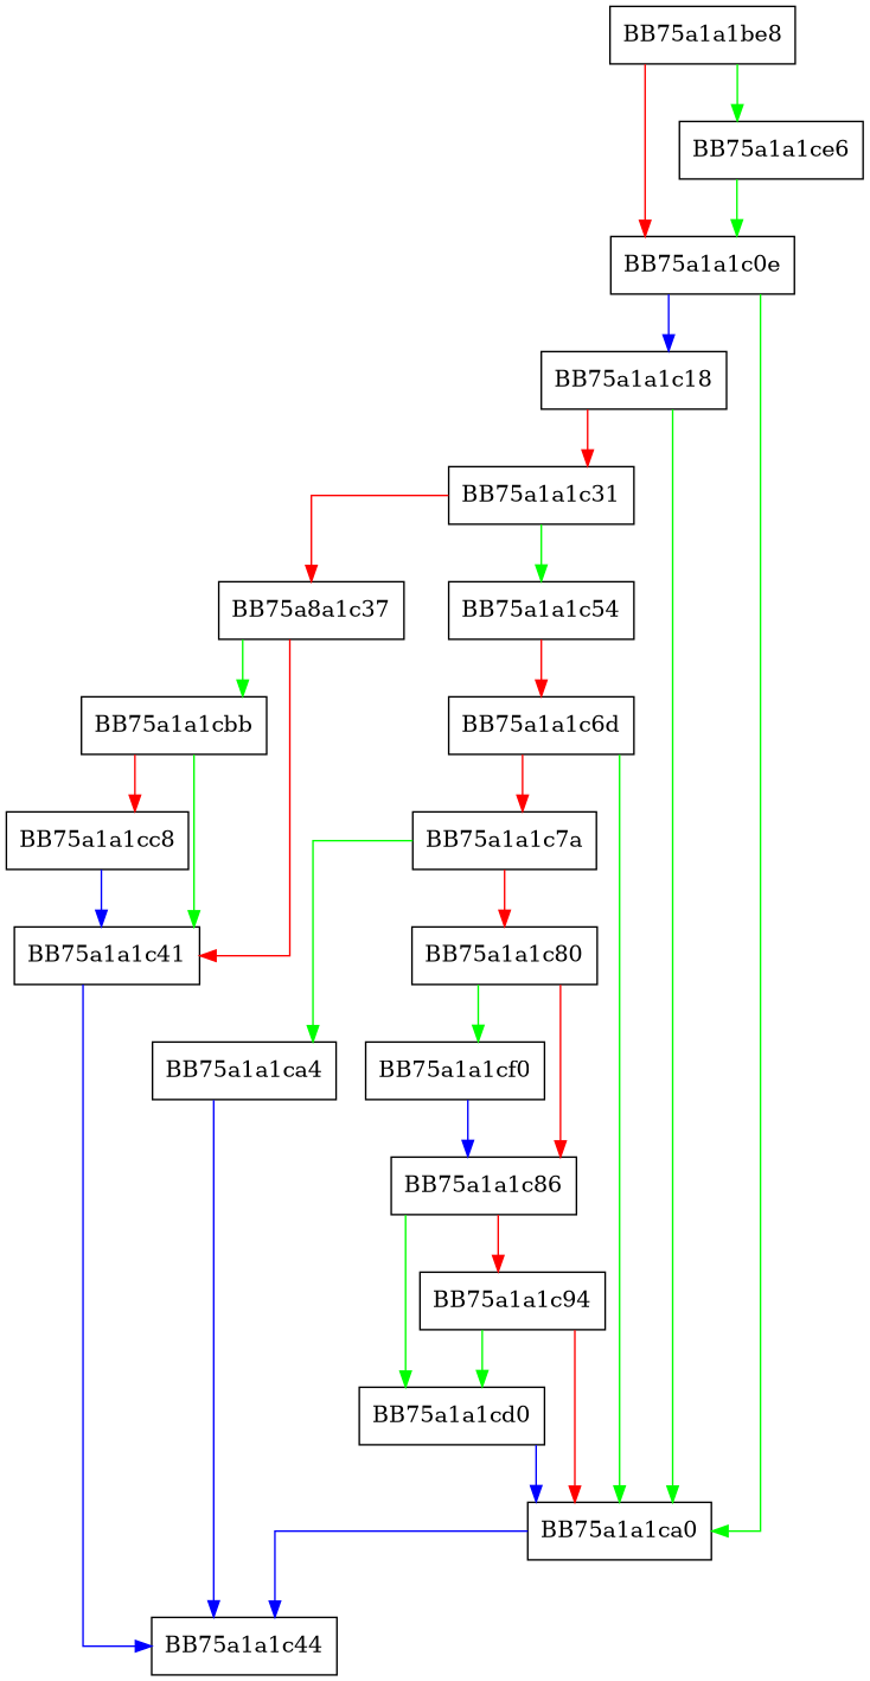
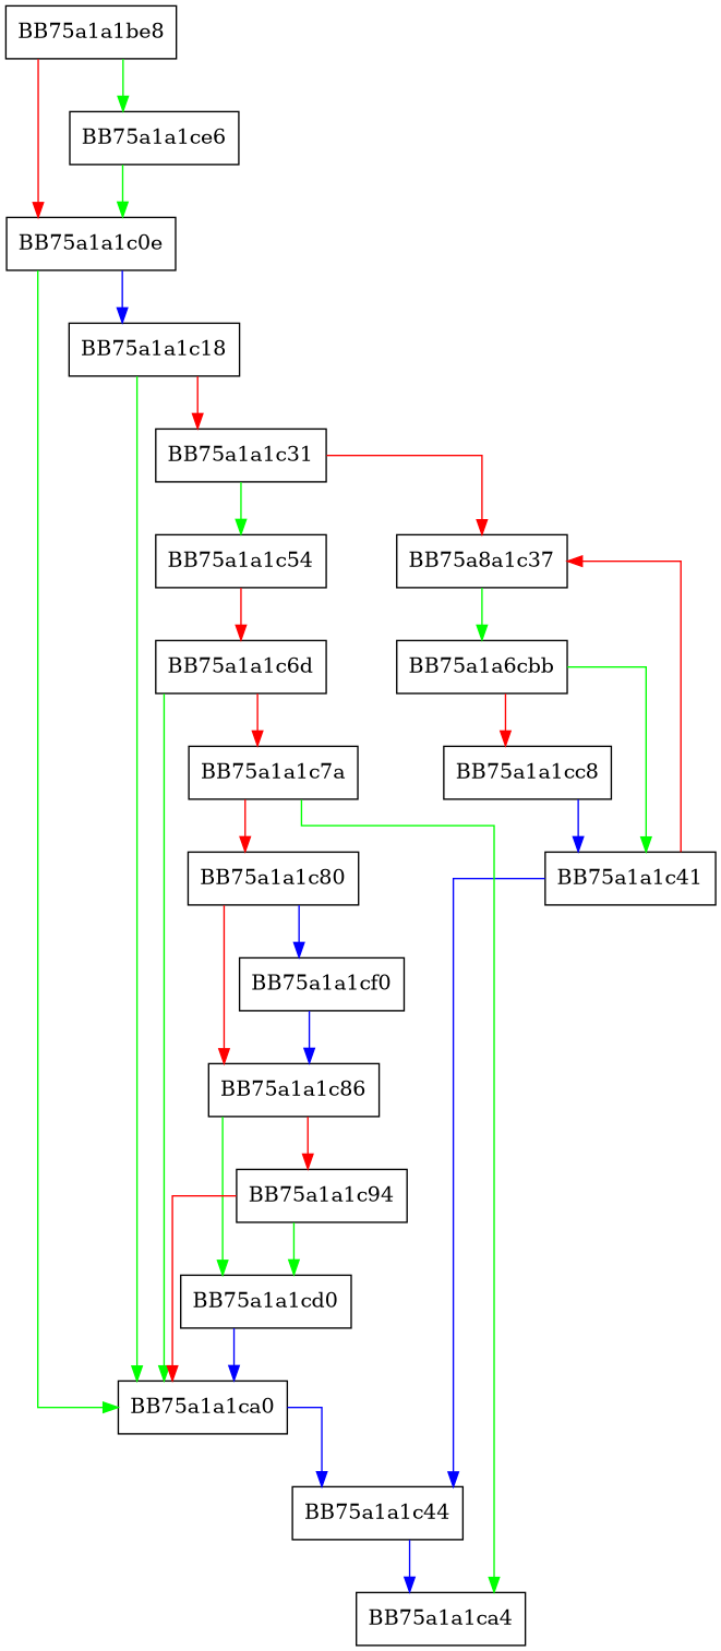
  digraph {
    splines=ortho
    node [shape=box]
    edge [color=green]
    BB75a1a1be8
    BB75a1a1ce6
    BB75a1a1c0e
    BB75a1a1ca0
    BB75a1a1c18
    BB75a1a1c44
    BB75a1a1c31
    BB75a1a1c54
    n9 [label=BB75a8a1c37]
    BB75a1a1c6d
-   BB75a1a1cbb
+   BB75a1a1cbb [label=BB75a1a6cbb]
    BB75a1a1c41
    BB75a1a1c7a
    BB75a1a1cc8
    BB75a1a1ca4
    BB75a1a1c80
    BB75a1a1cf0
    BB75a1a1c86
    BB75a1a1cd0
    BB75a1a1c94
    BB75a1a1be8 -> BB75a1a1ce6
    BB75a1a1be8 -> BB75a1a1c0e [color=red]
    BB75a1a1ce6 -> BB75a1a1c0e
    BB75a1a1c0e -> BB75a1a1ca0
    BB75a1a1c0e -> BB75a1a1c18 [color=blue]
    BB75a1a1ca0 -> BB75a1a1c44 [color=blue]
    BB75a1a1c18 -> BB75a1a1ca0
    BB75a1a1c18 -> BB75a1a1c31 [color=red]
    BB75a1a1c31 -> BB75a1a1c54
    BB75a1a1c31 -> n9 [color=red]
    BB75a1a1c54 -> BB75a1a1c6d [color=red]
    n9 -> BB75a1a1cbb
-   n9 -> BB75a1a1c41 [color=red]
+   BB75a1a1c41 -> n9 [color=red]
    BB75a1a1c6d -> BB75a1a1ca0
    BB75a1a1c6d -> BB75a1a1c7a [color=red]
    BB75a1a1cbb -> BB75a1a1c41
    BB75a1a1cbb -> BB75a1a1cc8 [color=red]
    BB75a1a1c41 -> BB75a1a1c44 [color=blue]
    BB75a1a1c7a -> BB75a1a1ca4
    BB75a1a1c7a -> BB75a1a1c80 [color=red]
    BB75a1a1cc8 -> BB75a1a1c41 [color=blue]
-   BB75a1a1ca4 -> BB75a1a1c44 [color=blue]
-   BB75a1a1c80 -> BB75a1a1cf0
+   BB75a1a1c44 -> BB75a1a1ca4 [color=blue]
+   BB75a1a1c80 -> BB75a1a1cf0 [color=blue]
    BB75a1a1c80 -> BB75a1a1c86 [color=red]
    BB75a1a1cf0 -> BB75a1a1c86 [color=blue]
    BB75a1a1c86 -> BB75a1a1cd0
    BB75a1a1c86 -> BB75a1a1c94 [color=red]
    BB75a1a1cd0 -> BB75a1a1ca0 [color=blue]
    BB75a1a1c94 -> BB75a1a1ca0 [color=red]
    BB75a1a1c94 -> BB75a1a1cd0
  }
